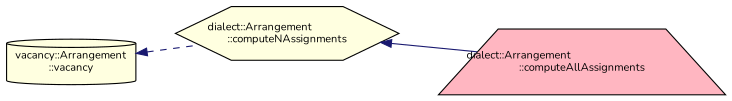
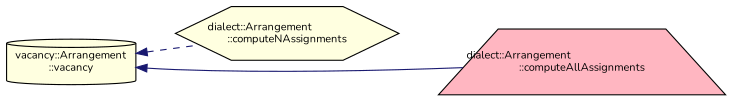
  digraph {
    fontname=Nunito
    rankdir=LR
    node [color=black fillcolor=lightyellow fontname=Nunito fontsize=10 style=filled]
    edge [color=midnightblue dir=back fontname=Nunito fontsize=10 labelfontname=Helvetica labelfontsize=10]
    n1 [fontcolor=black height=0.2 label="vacancy::Arrangement\l::vacancy" shape=cylinder width=0.4]
    n2 [height=0.2 label="dialect::Arrangement\l::computeNAssignments" shape=hexagon width=0.4]
    n3 [fillcolor=lightpink height=0.2 label="dialect::Arrangement\l::computeAllAssignments" shape=trapezium width=0.4]
    n1 -> n2 [style=dashed]
-   n2 -> n3 [style=solid]
+   n1 -> n3 [style=solid]
  }
